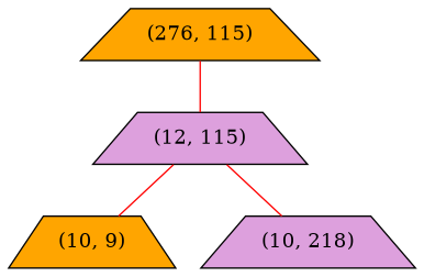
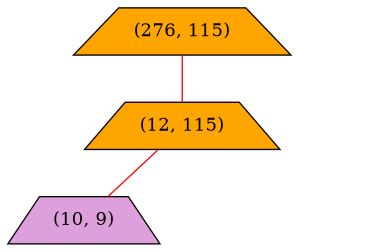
  graph {
    node [fillcolor=orange shape=trapezium style=filled]
    edge [color=red weight=1]
    "(276, 115)"
-   "(12, 115)" [fillcolor=plum]
-   "(10, 9)"
-   "(10, 218)" [fillcolor=plum]
+   "(12, 115)"
+   "(10, 9)" [fillcolor=plum]
    "(276, 115)" -- "(12, 115)"
    "(12, 115)" -- "(10, 9)"
-   "(12, 115)" -- "(10, 218)"
  }
